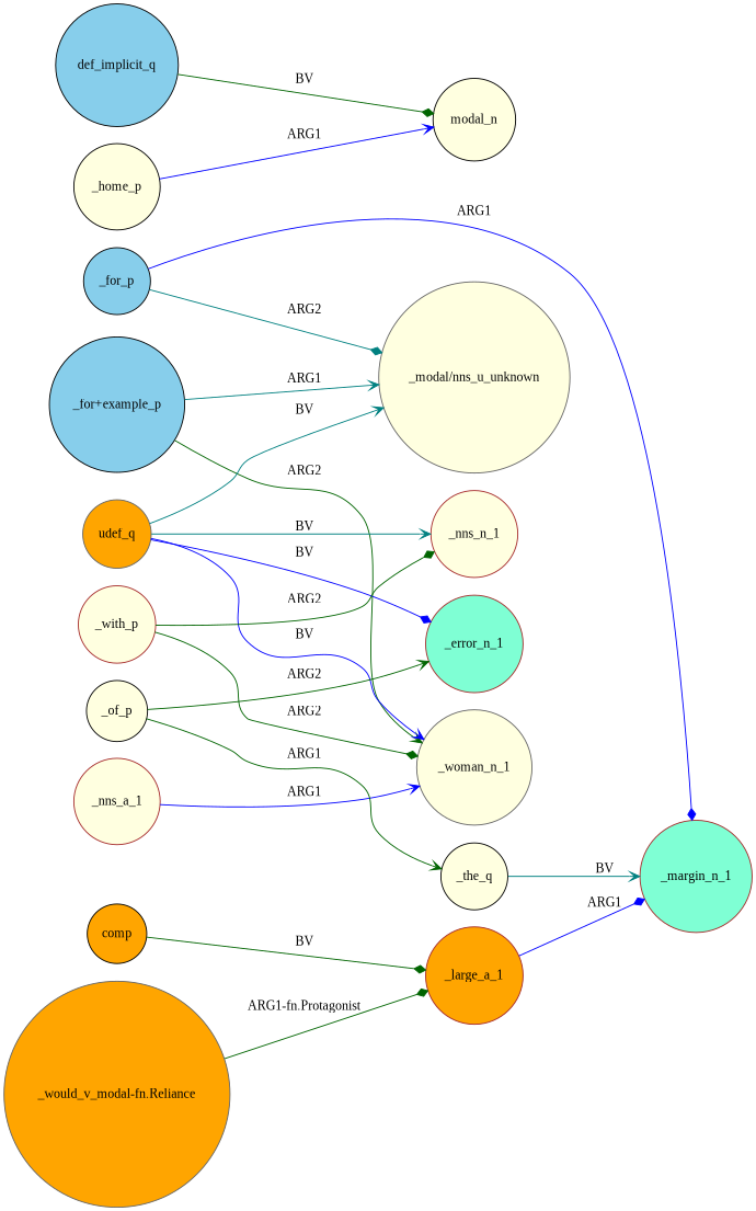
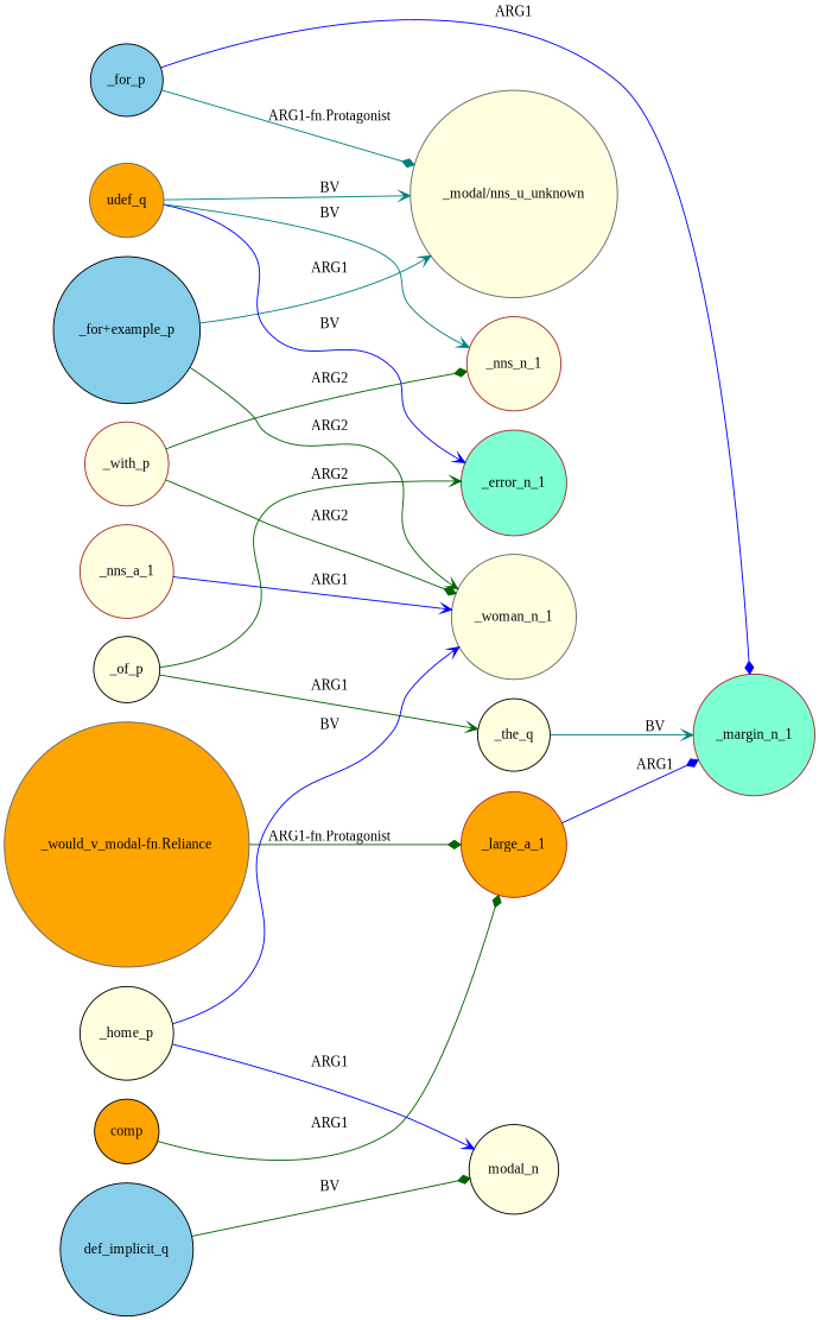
  digraph {
    fontname="Liberation Serif"
    rankdir=LR
    node [color=black fillcolor=lightyellow fontname="Liberation Serif" shape=circle style=filled]
    edge [arrowhead=vee color=darkgreen fontname="Liberation Serif"]
    "_for+example_p" [fillcolor=skyblue]
    _woman_n_1 [color=gray40]
    n3 [color=gray40 label="_modal/nns_u_unknown"]
    n4 [label=modal_n]
    "_would_v_modal-fn.Reliance" [color=gray40 fillcolor=orange]
    _large_a_1 [color=brown fillcolor=orange]
    _margin_n_1 [color=brown fillcolor=aquamarine]
    def_implicit_q [fillcolor=skyblue]
    comp [fillcolor=orange]
    udef_q [color=gray40 fillcolor=orange]
    _error_n_1 [color=brown fillcolor=aquamarine]
    n12 [color=brown label=_nns_n_1]
    _with_p [color=brown]
    _the_q
    _home_p
    n16 [color=brown label=_nns_a_1]
    _for_p [fillcolor=skyblue]
    _of_p
    "_for+example_p" -> _woman_n_1 [label=ARG2]
    "_for+example_p" -> n3 [color=teal label=ARG1]
    "_would_v_modal-fn.Reliance" -> _large_a_1 [arrowhead=diamond label="ARG1-fn.Protagonist"]
    _large_a_1 -> _margin_n_1 [arrowhead=diamond color=blue label=ARG1]
    def_implicit_q -> n4 [arrowhead=diamond label=BV]
-   comp -> _large_a_1 [arrowhead=diamond label=BV]
-   udef_q -> _woman_n_1 [color=blue label=BV]
+   comp -> _large_a_1 [arrowhead=diamond label=ARG1]
+   _home_p -> _woman_n_1 [color=blue label=BV]
    udef_q -> n3 [color=teal label=BV]
-   udef_q -> _error_n_1 [arrowhead=diamond color=blue label=BV]
+   udef_q -> _error_n_1 [color=blue label=BV]
    udef_q -> n12 [color=teal label=BV]
    _with_p -> _woman_n_1 [arrowhead=diamond label=ARG2]
    _with_p -> n12 [arrowhead=diamond label=ARG2]
    _the_q -> _margin_n_1 [color=teal label=BV]
    _home_p -> n4 [color=blue label=ARG1]
    n16 -> _woman_n_1 [color=blue label=ARG1]
-   _for_p -> n3 [arrowhead=diamond color=teal label=ARG2]
+   _for_p -> n3 [arrowhead=diamond color=teal label="ARG1-fn.Protagonist"]
    _for_p -> _margin_n_1 [arrowhead=diamond color=blue label=ARG1]
    _of_p -> _error_n_1 [label=ARG2]
    _of_p -> _the_q [label=ARG1]
  }
